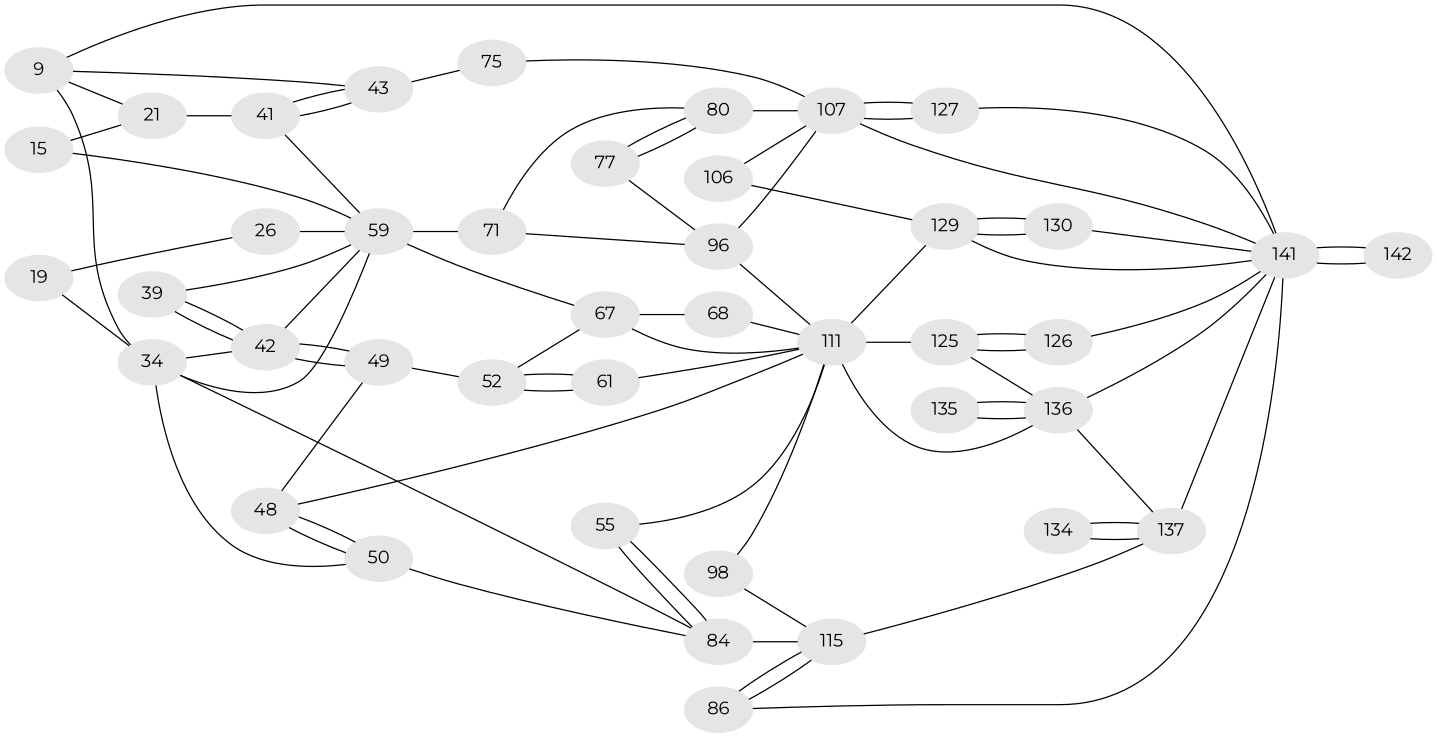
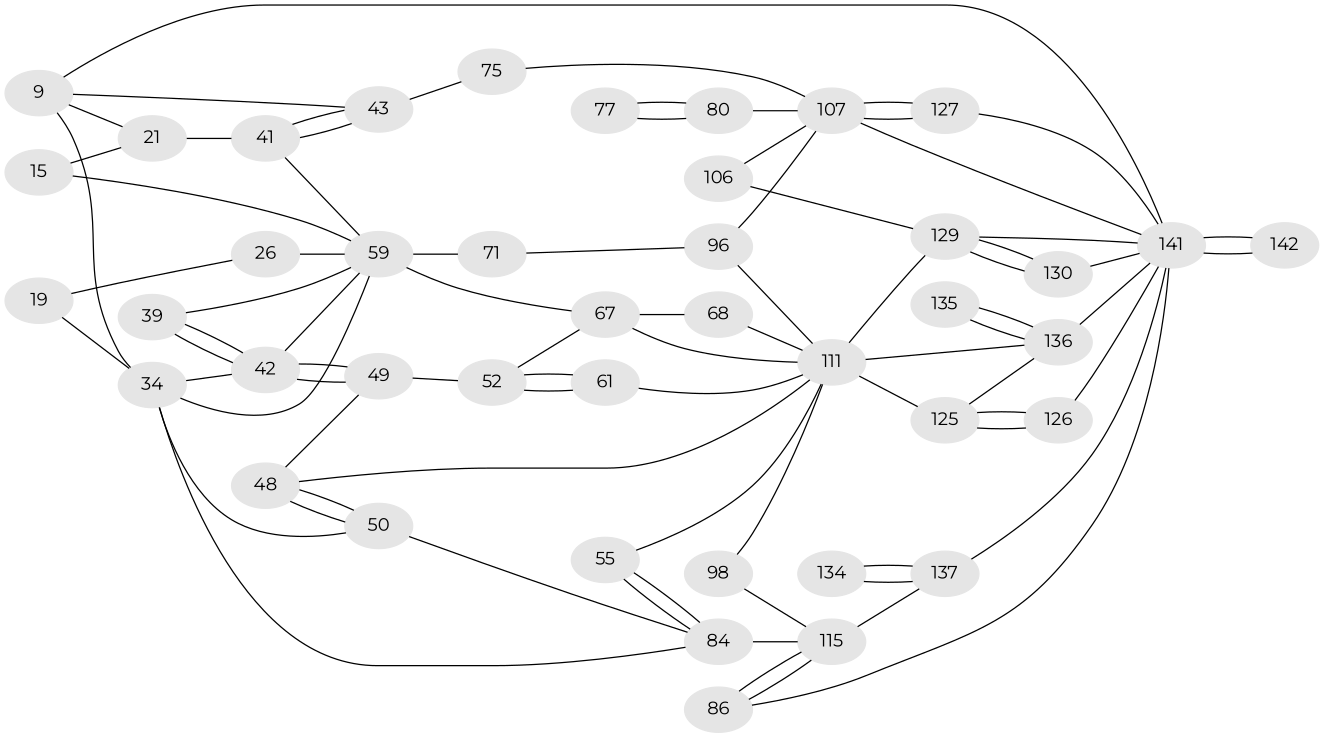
  graph {
    fontname=Montserrat
    rankdir=LR
    node [color=gray90 fontname=Montserrat style=filled]
    edge [fontname=Montserrat]
    n1 [label=9 super="+3"]
    21 [super="+5+20"]
    34 [super="+16+9+28"]
    43 [super="+36"]
    141 [super="+132+133+140"]
    41 [super="+33"]
    59 [super="+40+58+38+14"]
    42 [super="+29+30"]
    50 [super="+46+47"]
    84 [super="+83+45"]
    75 [super="+66"]
    142
    15 [super="+6"]
    67 [super="+53+57"]
    71 [super="+62"]
    19 [super="+18"]
    26 [super="+23"]
    49
    115 [super="+108+87+114"]
    39
    52 [super="+51"]
    107 [super="+90+92+65"]
    48
    111 [super="+104+95+100"]
    61
    129 [super="+112+118"]
    125 [super="+102+103+110"]
    136 [super="+124+119+120+131"]
    68
    55
    80 [super="+64+63"]
    96 [super="+91"]
    127
    77
    137 [super="+123+122+117"]
    86
    98
    106
    130
    126
    134
    135
    n1 -- 21
    n1 -- 34 [weight=2]
    n1 -- 43
    n1 -- 141 [weight=2]
    21 -- 41 [weight=2]
    34 -- 59
    34 -- 42
    34 -- 50
    34 -- 84
    43 -- 75 [weight=2]
    141 -- 142 [weight=3]
    141 -- 142
    41 -- 43 [weight=2]
    41 -- 43
    41 -- 59 [weight=2]
    59 -- 67 [weight=2]
    59 -- 71 [weight=2]
    42 -- 59
    42 -- 49
    42 -- 49
    50 -- 84
    84 -- 115 [weight=2]
    75 -- 107 [weight=2]
    15 -- 21 [weight=2]
    15 -- 59 [weight=2]
    67 -- 111
    67 -- 68 [weight=2]
-   71 -- 80
    71 -- 96
    19 -- 34 [weight=2]
    19 -- 26 [weight=2]
    26 -- 59 [weight=4]
    49 -- 52
    115 -- 137 [weight=2]
    39 -- 59
    39 -- 42 [weight=2]
    39 -- 42
    52 -- 67
    52 -- 61 [weight=2]
    52 -- 61
    107 -- 141
    107 -- 127 [weight=2]
    107 -- 127
    48 -- 50 [weight=2]
    48 -- 50
    48 -- 49
    48 -- 111
    111 -- 129 [weight=2]
    111 -- 125 [weight=2]
    111 -- 136 [weight=2]
    61 -- 111
    129 -- 141
    129 -- 130 [weight=2]
    129 -- 130
    125 -- 136 [weight=2]
    125 -- 126 [weight=2]
    125 -- 126
    136 -- 141
-   136 -- 137
    68 -- 111
    55 -- 84 [weight=2]
    55 -- 84
    55 -- 111
    80 -- 107 [weight=2]
    96 -- 107 [weight=2]
    96 -- 111 [weight=3]
    127 -- 141
    77 -- 80 [weight=2]
    77 -- 80
-   77 -- 96
    137 -- 141
    86 -- 141
    86 -- 115 [weight=2]
    86 -- 115
    98 -- 115 [weight=2]
    98 -- 111
    106 -- 107
    106 -- 129 [weight=2]
    130 -- 141
    126 -- 141
    134 -- 137 [weight=3]
    134 -- 137
    135 -- 136 [weight=3]
    135 -- 136
  }
